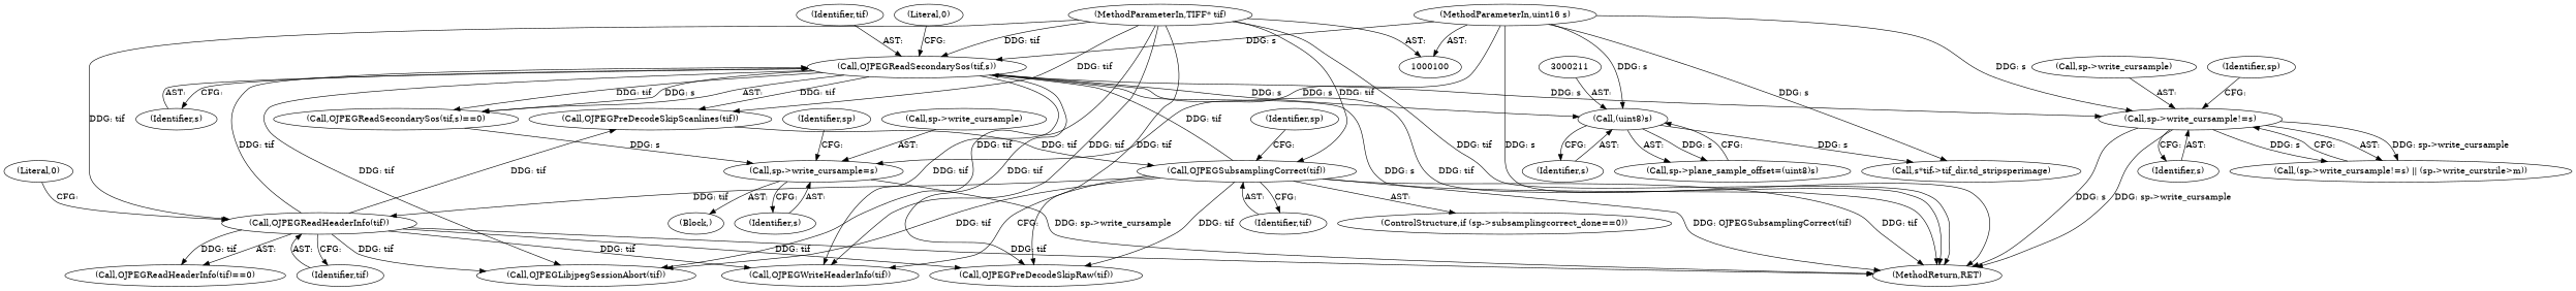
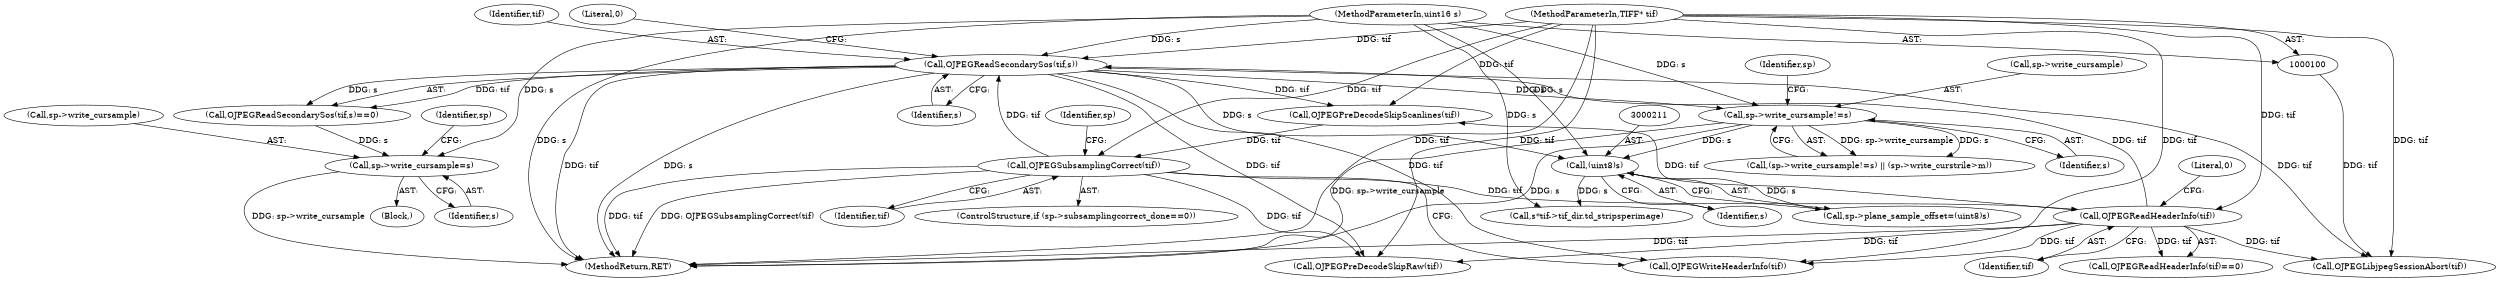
  digraph {
    n1 [label="(Call,sp->write_cursample=s)"]
    n2 [label="(Block,)"]
    n3 [label="(Identifier,s)"]
    n4 [label="(MethodReturn,RET)"]
    n5 [label="(Call,(uint8)s)"]
    n6 [label="(Identifier,s)"]
    n7 [label="(Call,sp->plane_sample_offset=(uint8)s)"]
    n8 [label="(Call,s*tif->tif_dir.td_stripsperimage)"]
    n9 [label="(Call,sp->write_cursample!=s)"]
    n10 [label="(Identifier,s)"]
    n11 [label="(Call,(sp->write_cursample!=s) || (sp->write_curstrile>m))"]
    n12 [label="(Call,OJPEGReadSecondarySos(tif,s))"]
    n13 [label="(Call,OJPEGWriteHeaderInfo(tif))"]
    n14 [label="(Call,OJPEGLibjpegSessionAbort(tif))"]
    n15 [label="(Identifier,s)"]
    n16 [label="(Call,OJPEGReadSecondarySos(tif,s)==0)"]
    n17 [label="(Call,OJPEGPreDecodeSkipRaw(tif))"]
    n18 [label="(Call,OJPEGPreDecodeSkipScanlines(tif))"]
    n19 [label="(Call,OJPEGSubsamplingCorrect(tif))"]
    n20 [label="(Call,OJPEGReadHeaderInfo(tif))"]
    n21 [label="(Identifier,tif)"]
    n22 [label="(Call,OJPEGReadHeaderInfo(tif)==0)"]
    n23 [label="(Identifier,tif)"]
    n24 [label="(ControlStructure,if (sp->subsamplingcorrect_done==0))"]
    n25 [label="(MethodParameterIn,TIFF* tif)"]
    1000100
    n27 [label="(MethodParameterIn,uint16 s)"]
    n28 [label="(Identifier,sp)"]
    n29 [label="(Literal,0)"]
    n30 [label="(Identifier,sp)"]
    n31 [label="(Identifier,tif)"]
    n32 [label="(Literal,0)"]
    n33 [label="(Identifier,sp)"]
    n34 [label="(Call,sp->write_cursample)"]
    n35 [label="(Call,sp->write_cursample)"]
    n36 [label=3000211]
    n1 -> n2 [label="AST: "]
    n1 -> n3 [label="CFG: "]
    n1 -> n4 [label="DDG: sp->write_cursample"]
    n3 -> n1 [label="AST: "]
    n5 -> n6 [label="CFG: "]
    n5 -> n7 [label="AST: "]
    n5 -> n7 [label="DDG: s"]
    n5 -> n8 [label="DDG: s"]
    n6 -> n5 [label="AST: "]
    n7 -> n5 [label="CFG: "]
    n9 -> n4 [label="DDG: s"]
    n9 -> n4 [label="DDG: sp->write_cursample"]
+   n9 -> n5 [label="DDG: s"]
    n9 -> n10 [label="CFG: "]
    n9 -> n11 [label="AST: "]
    n9 -> n11 [label="DDG: sp->write_cursample"]
    n9 -> n11 [label="DDG: s"]
    n10 -> n9 [label="AST: "]
    n11 -> n9 [label="CFG: "]
    n12 -> n4 [label="DDG: tif"]
    n12 -> n4 [label="DDG: s"]
    n12 -> n5 [label="DDG: s"]
    n12 -> n9 [label="DDG: s"]
    n12 -> n13 [label="DDG: tif"]
    n12 -> n14 [label="DDG: tif"]
    n12 -> n15 [label="CFG: "]
    n12 -> n16 [label="AST: "]
    n12 -> n16 [label="DDG: tif"]
    n12 -> n16 [label="DDG: s"]
    n12 -> n17 [label="DDG: tif"]
    n12 -> n18 [label="DDG: tif"]
    n15 -> n12 [label="AST: "]
    n16 -> n1 [label="DDG: s"]
    n18 -> n19 [label="DDG: tif"]
    n19 -> n4 [label="DDG: tif"]
    n19 -> n4 [label="DDG: OJPEGSubsamplingCorrect(tif)"]
    n19 -> n12 [label="DDG: tif"]
    n19 -> n13 [label="CFG: "]
-   n19 -> n14 [label="DDG: tif"]
+   1000100 -> n14 [label="DDG: tif"]
    n19 -> n17 [label="DDG: tif"]
    n19 -> n20 [label="DDG: tif"]
    n19 -> n23 [label="CFG: "]
    n19 -> n24 [label="AST: "]
    n20 -> n4 [label="DDG: tif"]
    n20 -> n12 [label="DDG: tif"]
    n20 -> n13 [label="DDG: tif"]
    n20 -> n14 [label="DDG: tif"]
    n20 -> n17 [label="DDG: tif"]
    n20 -> n18 [label="DDG: tif"]
    n20 -> n21 [label="CFG: "]
    n20 -> n22 [label="AST: "]
    n20 -> n22 [label="DDG: tif"]
    n21 -> n20 [label="AST: "]
    n23 -> n19 [label="AST: "]
    n25 -> n4 [label="DDG: tif"]
    n25 -> n12 [label="DDG: tif"]
    n25 -> n13 [label="DDG: tif"]
    n25 -> n14 [label="DDG: tif"]
    n25 -> n17 [label="DDG: tif"]
    n25 -> n18 [label="DDG: tif"]
    n25 -> n19 [label="DDG: tif"]
    n25 -> n20 [label="DDG: tif"]
    n25 -> 1000100 [label="AST: "]
    n27 -> n1 [label="DDG: s"]
    n27 -> n4 [label="DDG: s"]
    n27 -> n5 [label="DDG: s"]
    n27 -> n8 [label="DDG: s"]
    n27 -> n9 [label="DDG: s"]
    n27 -> n12 [label="DDG: s"]
    n27 -> 1000100 [label="AST: "]
    n28 -> n1 [label="CFG: "]
    n29 -> n20 [label="CFG: "]
    n30 -> n9 [label="CFG: "]
    n31 -> n12 [label="AST: "]
    n32 -> n12 [label="CFG: "]
    n33 -> n19 [label="CFG: "]
    n34 -> n1 [label="AST: "]
    n35 -> n9 [label="AST: "]
    n36 -> n5 [label="AST: "]
  }
